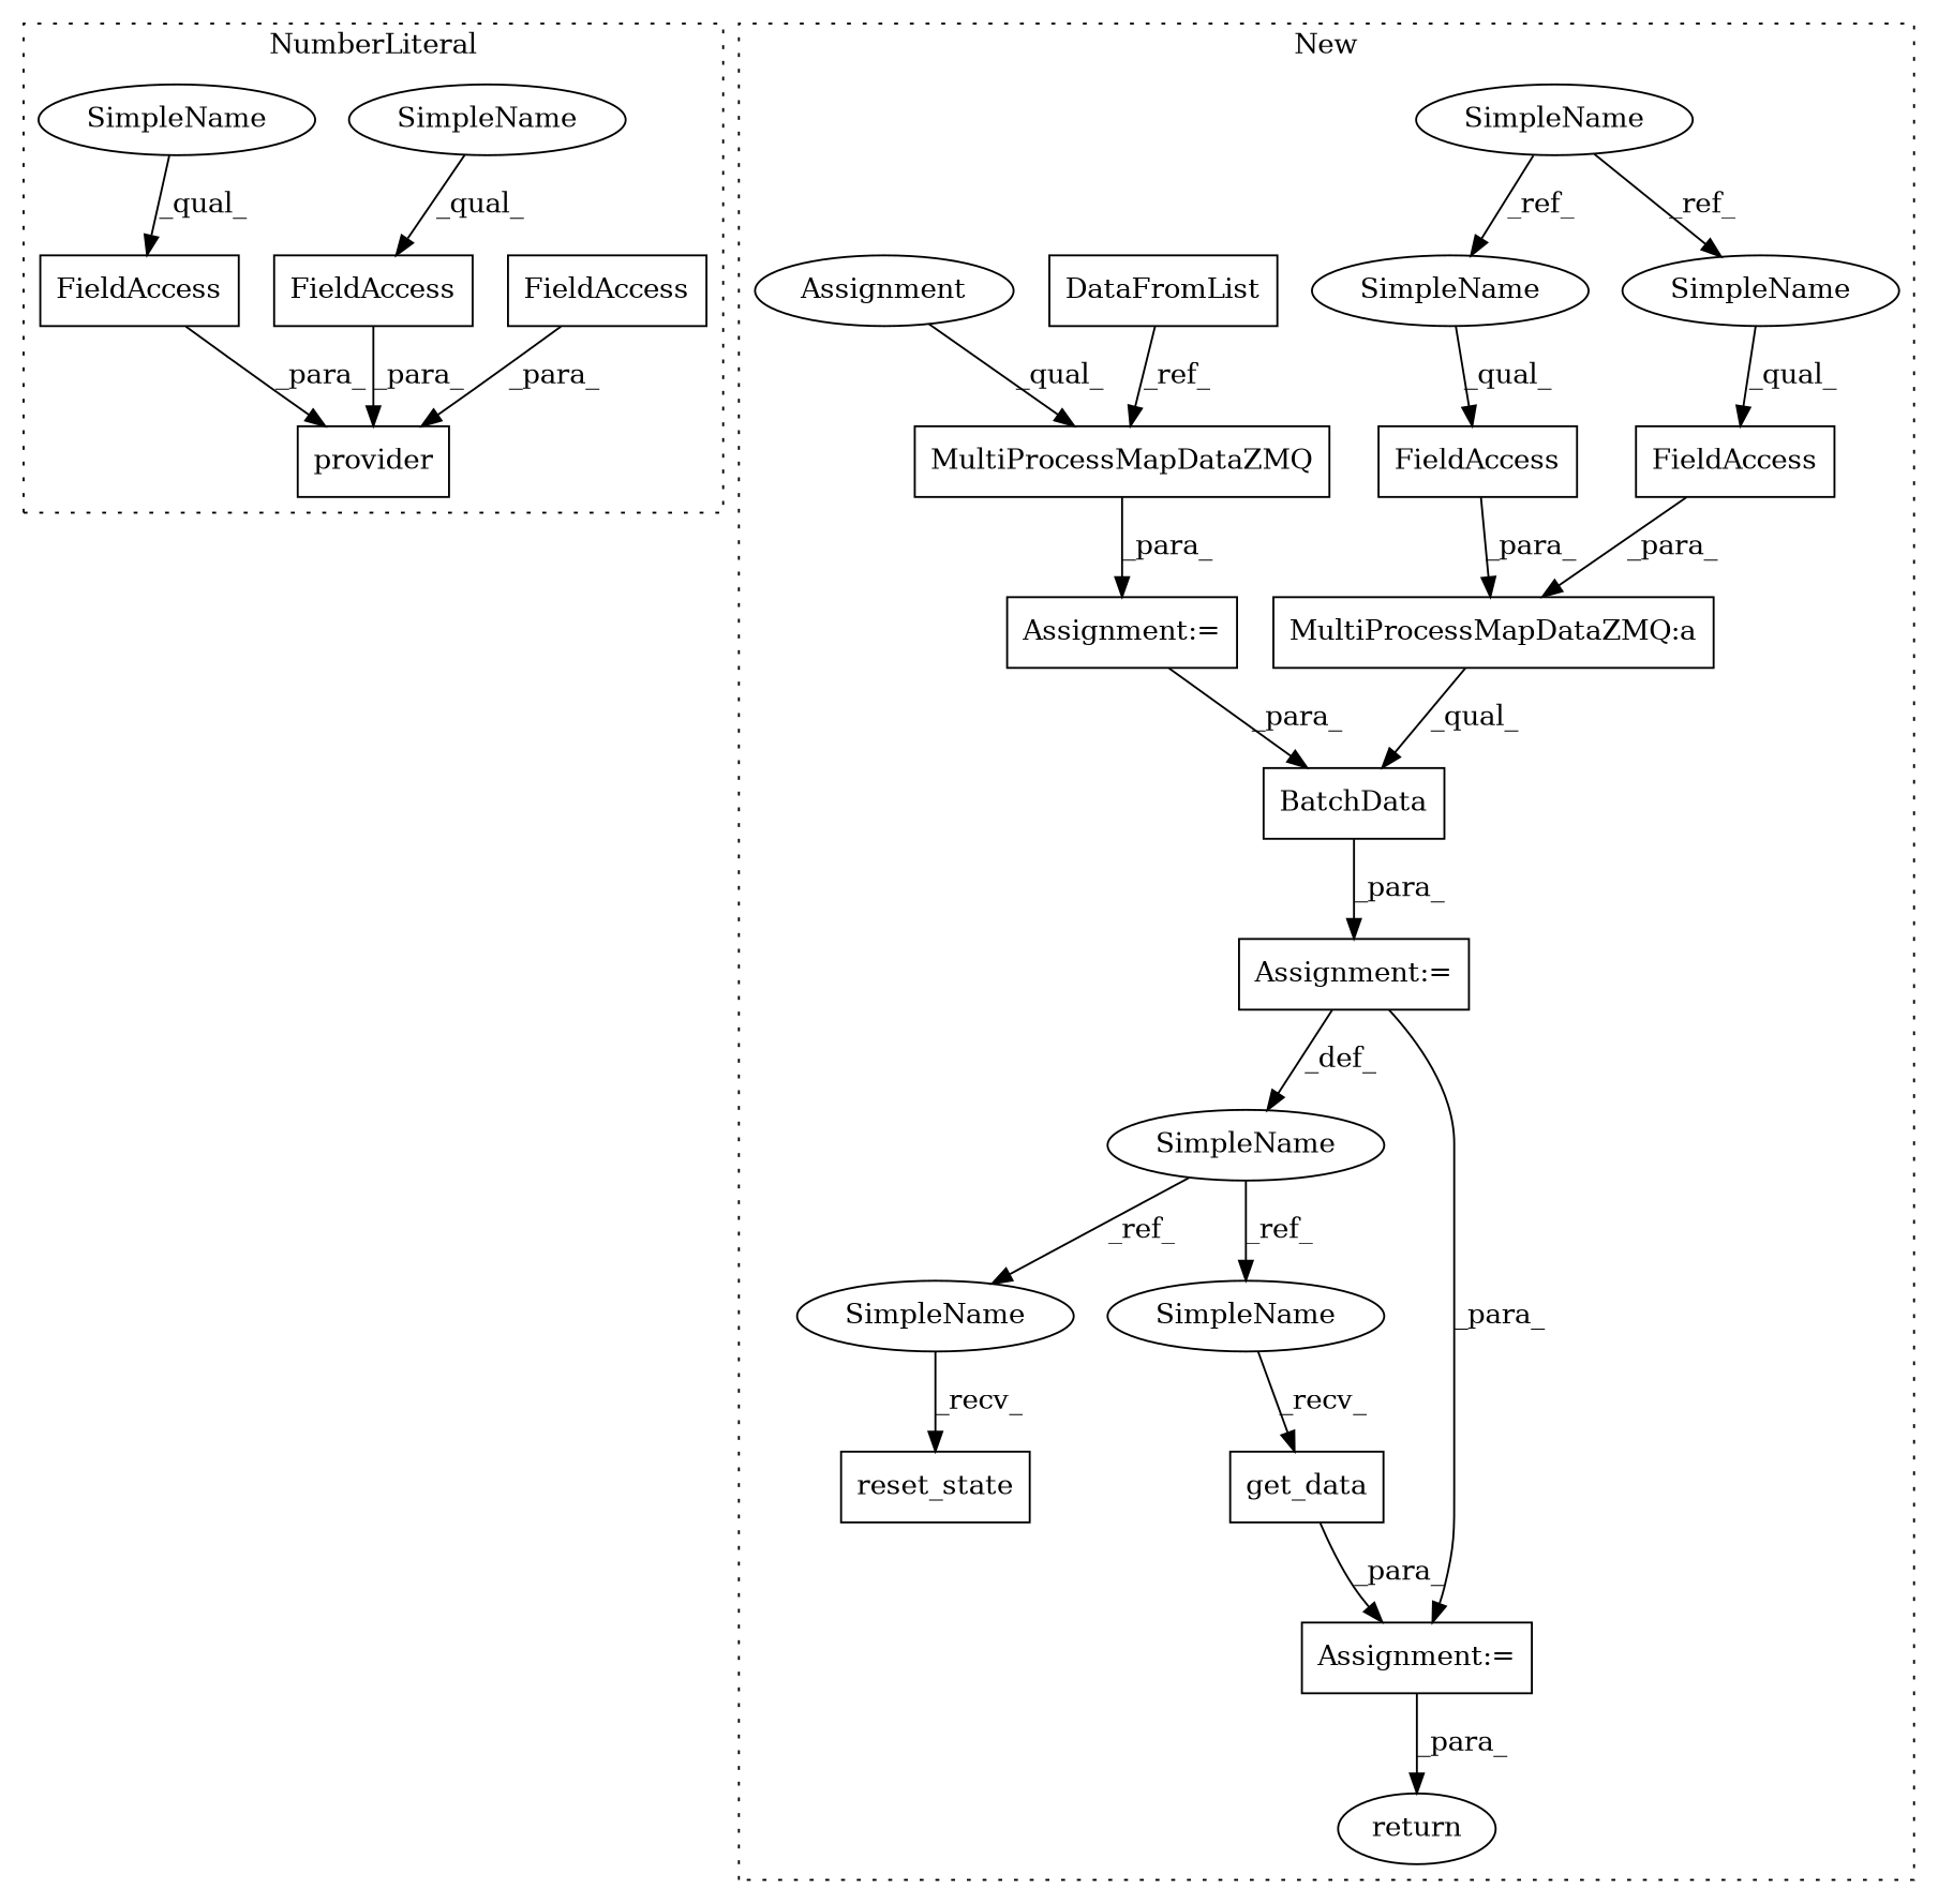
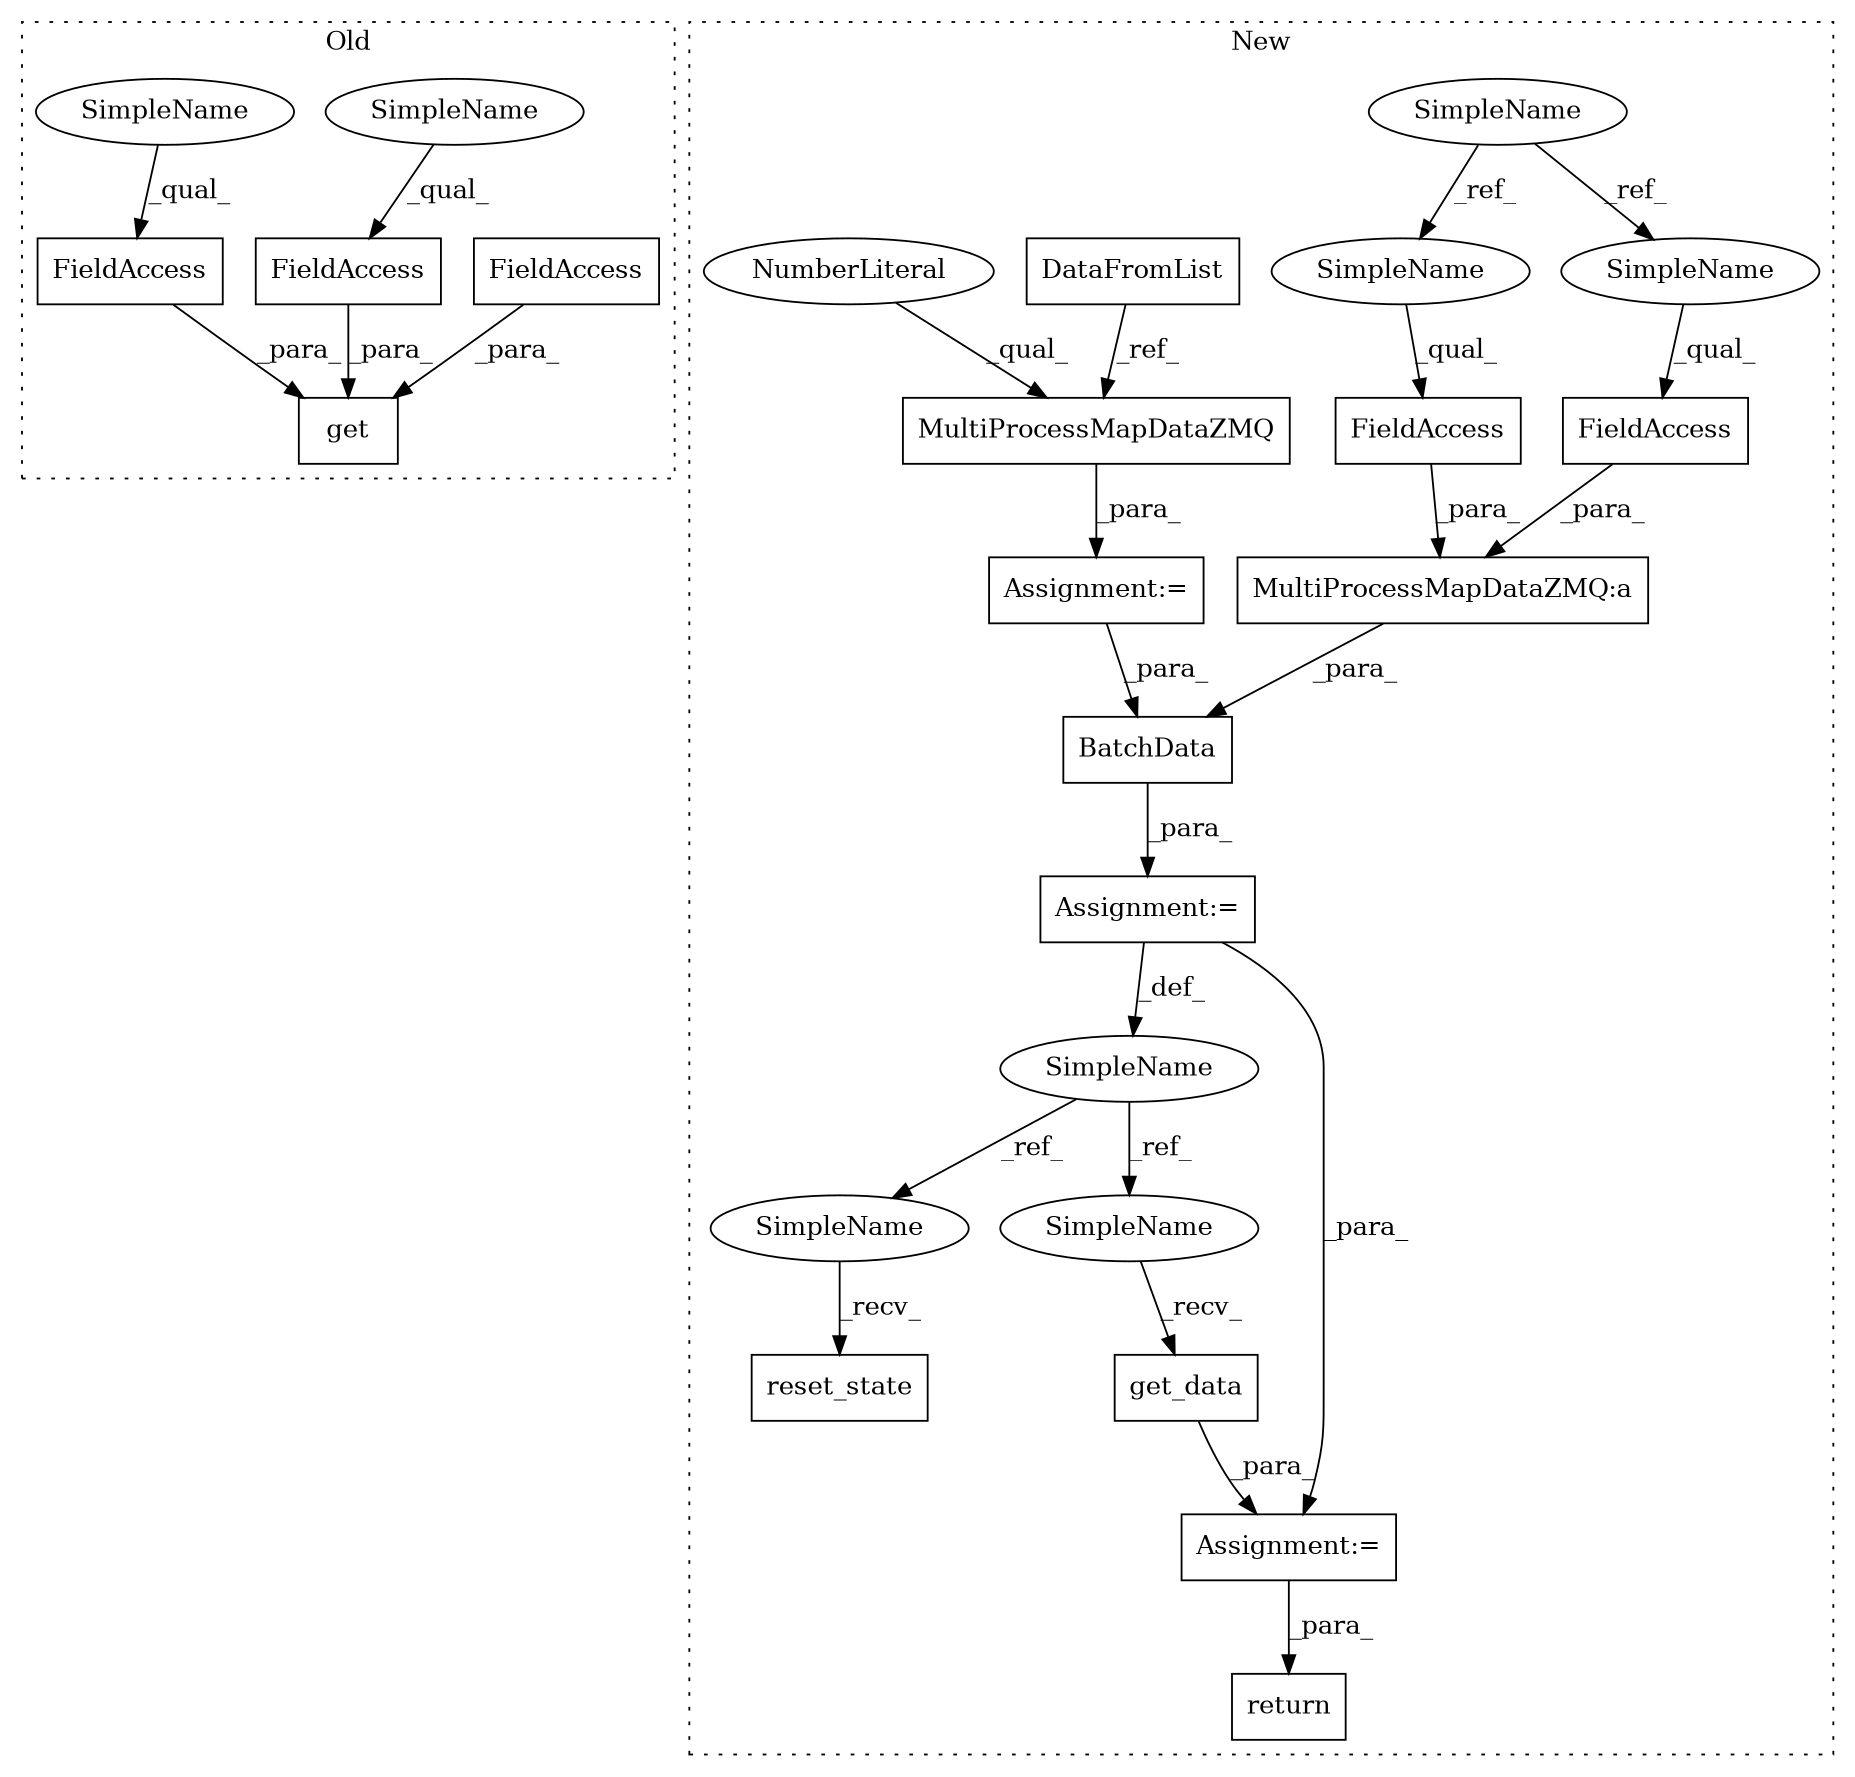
  digraph {
    node [a=42 l=3 s=5305 shape=box]
-   n1 [a=32 l="9,1" label=provider s="5281,5325"]
+   n1 [a=32 l="9,1" label=get s="5281,5325"]
    n2 [a=22 l=14 label=FieldAccess s=5290]
    n3 [a=22 l=13 label=FieldAccess]
    n4 [a=22 l=6 label=FieldAccess s=5319]
    n5 [label=SimpleName s=5290 shape=ellipse]
    n6 [label=SimpleName shape=ellipse]
    n7 [a=32 l="10,1" label=BatchData s="5256,5296"]
    n8 [a=32 l="13,1" label=DataFromList s="5203,5226"]
    n9 [a=27 label="MultiProcessMapDataZMQ:a" s=5283]
    n10 [a=22 l=10 label=FieldAccess s=5286]
    n11 [label=SimpleName s=3960 shape=ellipse]
    n12 [a=22 l=14 label=FieldAccess s=5269]
    n13 [a=32 l=10 label=get_data s=5341]
    n14 [l=2 label=SimpleName s=5253 shape=ellipse]
    n15 [a=32 l=13 label=reset_state s=5308]
    n16 [a=32 l="23,1" label=MultiProcessMapDataZMQ s="5180,5244"]
-   n17 [a=34 l=2 label=Assignment s=5228 shape=ellipse]
+   n17 [a=34 l=2 label=NumberLiteral s=5228 shape=ellipse]
    n18 [a=7 l=1 label="Assignment:=" s=5255]
    n19 [a=7 l=1 label="Assignment:=" s=5179]
    n20 [a=7 l=1 label="Assignment:=" s=5337]
-   n21 [a=41 l=7 label=return s=5359 shape=ellipse]
+   n21 [a=41 l=7 label=return s=5359]
    n22 [l=2 label=SimpleName s=5338 shape=ellipse]
    n23 [l=2 label=SimpleName shape=ellipse]
    n24 [label=SimpleName s=5286 shape=ellipse]
    n25 [label=SimpleName s=5269 shape=ellipse]
    subgraph cluster_1 {
-     label=NumberLiteral
+     label=Old
      style=dotted
      n1
      n2
      n3
      n4
      n5
      n6
    }
    subgraph cluster_2 {
      label=New
      style=dotted
      n7
      n8
      n9
      n10
      n11
      n12
      n13
      n14
      n15
      n16
      n17
      n18
      n19
      n20
      n21
      n22
      n23
      n24
      n25
    }
    n2 -> n1 [label=_para_]
    n3 -> n1 [label=_para_]
    n4 -> n1 [label=_para_]
    n5 -> n2 [label=_qual_]
    n6 -> n3 [label=_qual_]
    n7 -> n18 [label=_para_]
    n8 -> n16 [label=_ref_]
-   n9 -> n7 [label=_qual_]
+   n9 -> n7 [label=_para_]
    n10 -> n9 [label=_para_]
    n11 -> n24 [label=_ref_]
    n11 -> n25 [label=_ref_]
    n12 -> n9 [label=_para_]
    n13 -> n20 [label=_para_]
    n14 -> n22 [label=_ref_]
    n14 -> n23 [label=_ref_]
    n16 -> n19 [label=_para_]
    n17 -> n16 [label=_qual_]
    n18 -> n14 [label=_def_]
    n18 -> n20 [label=_para_]
    n19 -> n7 [label=_para_]
    n20 -> n21 [label=_para_]
    n22 -> n13 [label=_recv_]
    n23 -> n15 [label=_recv_]
    n24 -> n10 [label=_qual_]
    n25 -> n12 [label=_qual_]
  }
